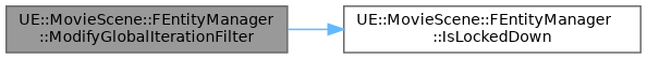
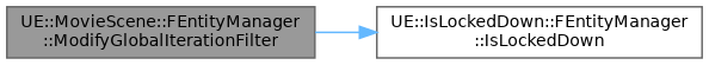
  digraph {
    rankdir=LR
    node [fontname=Helvetica fontsize=10 shape=box style=filled]
    n1 [color=gray40 fillcolor=grey60 fontcolor=black height=0.2 label="UE::MovieScene::FEntityManager\l::ModifyGlobalIterationFilter" width=0.4]
-   n2 [color=grey40 fillcolor=white height=0.2 label="UE::MovieScene::FEntityManager\l::IsLockedDown" width=0.4]
+   n2 [color=grey40 fillcolor=white height=0.2 label="UE::IsLockedDown::FEntityManager\l::IsLockedDown" width=0.4]
    n1 -> n2 [color=steelblue1 fontname=Helvetica fontsize=10 labelfontname=Helvetica labelfontsize=10 style=solid]
  }
